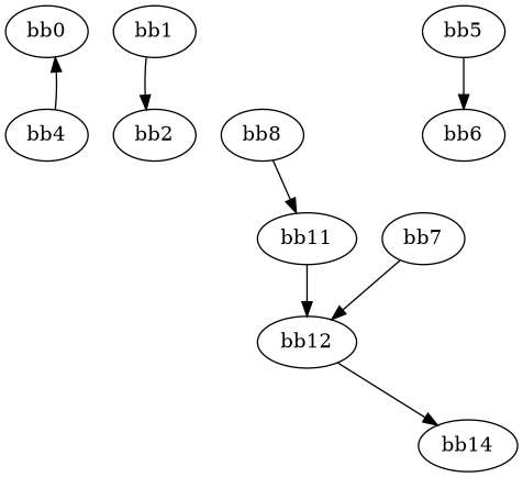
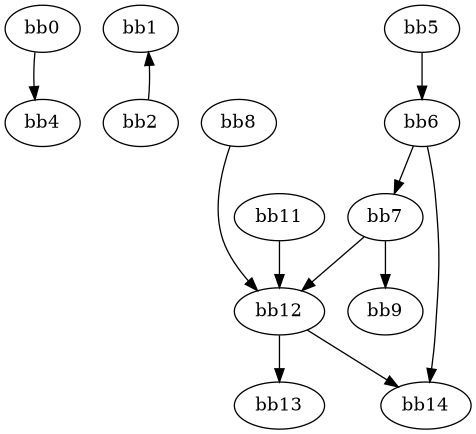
  digraph {
    n1 [label="bb0\l"]
    n2 [label="bb4\l"]
    n3 [label="bb1\l"]
    n4 [label="bb2\l"]
    n5 [label="bb14\l"]
    n6 [label="bb5\l"]
    n7 [label="bb6\l"]
    n8 [label="bb7\l"]
+   n9 [label="bb9\l"]
    n10 [label="bb12\l"]
    n11 [label="bb8\l"]
    n12 [label="bb11\l"]
-   n2 -> n1
-   n3 -> n4
+   n13 [label="bb13\l"]
+   n1 -> n2
+   n4 -> n3
    n6 -> n7
+   n7 -> n5
+   n7 -> n8
+   n8 -> n9
    n8 -> n10
    n10 -> n5
-   n11 -> n12
+   n10 -> n13
+   n11 -> n10
    n12 -> n10
  }
